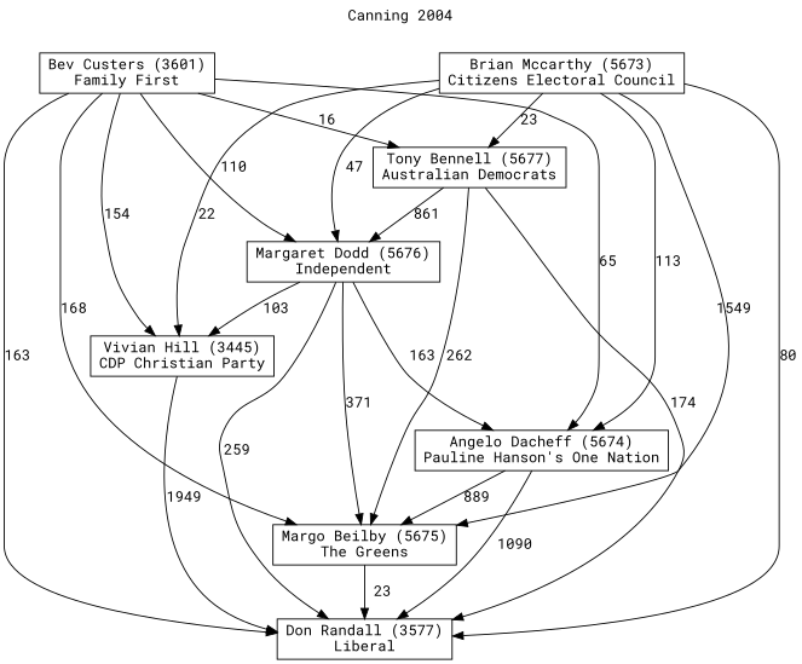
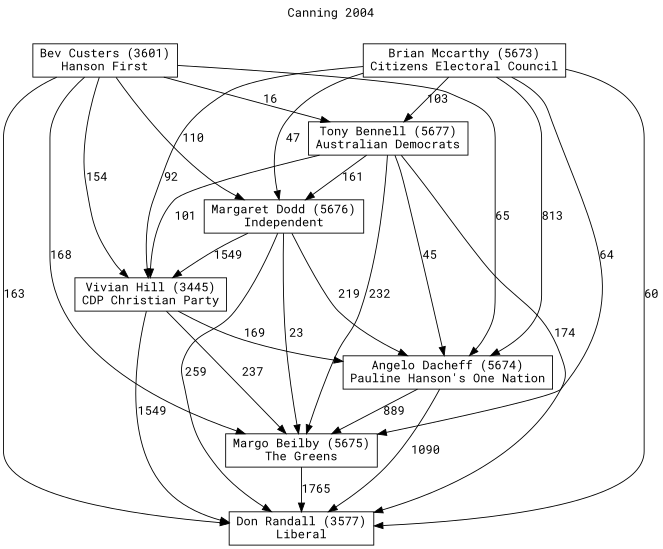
  digraph {
    fontname="Roboto Mono"
    label="Canning 2004"
    labelloc=t
    mclimit=10
    node [fontname="Roboto Mono" shape=box]
    edge [fontname="Roboto Mono"]
    n1 [label="Don Randall (3577)\nLiberal"]
    n2 [label="Margo Beilby (5675)\nThe Greens"]
    n3 [label="Angelo Dacheff (5674)\nPauline Hanson's One Nation"]
    n4 [label="Vivian Hill (3445)\nCDP Christian Party"]
    n5 [label="Margaret Dodd (5676)\nIndependent"]
    n6 [label="Tony Bennell (5677)\nAustralian Democrats"]
-   n7 [label="Bev Custers (3601)\nFamily First"]
+   n7 [label="Bev Custers (3601)\nHanson First"]
    n8 [label="Brian Mccarthy (5673)\nCitizens Electoral Council"]
-   n2 -> n1 [label=23]
+   n2 -> n1 [label=1765]
    n3 -> n1 [label=1090]
    n3 -> n2 [label=889]
-   n4 -> n1 [label=1949]
+   n4 -> n1 [label=1549]
+   n4 -> n2 [label=237]
+   n4 -> n3 [label=169]
    n5 -> n1 [label=259]
-   n5 -> n2 [label=371]
-   n5 -> n3 [label=163]
-   n5 -> n4 [label=103]
+   n5 -> n2 [label=23]
+   n5 -> n3 [label=219]
+   n5 -> n4 [label=1549]
    n6 -> n1 [label=174]
-   n6 -> n2 [label=262]
-   n6 -> n5 [label=861]
+   n6 -> n2 [label=232]
+   n6 -> n3 [label=45]
+   n6 -> n4 [label=101]
+   n6 -> n5 [label=161]
    n7 -> n1 [label=163]
    n7 -> n2 [label=168]
    n7 -> n3 [label=65]
    n7 -> n4 [label=154]
    n7 -> n5 [label=110]
    n7 -> n6 [label=16]
-   n8 -> n1 [label=80]
-   n8 -> n2 [label=1549]
-   n8 -> n3 [label=113]
-   n8 -> n4 [label=22]
+   n8 -> n1 [label=60]
+   n8 -> n2 [label=64]
+   n8 -> n3 [label=813]
+   n8 -> n4 [label=92]
    n8 -> n5 [label=47]
-   n8 -> n6 [label=23]
+   n8 -> n6 [label=103]
  }
